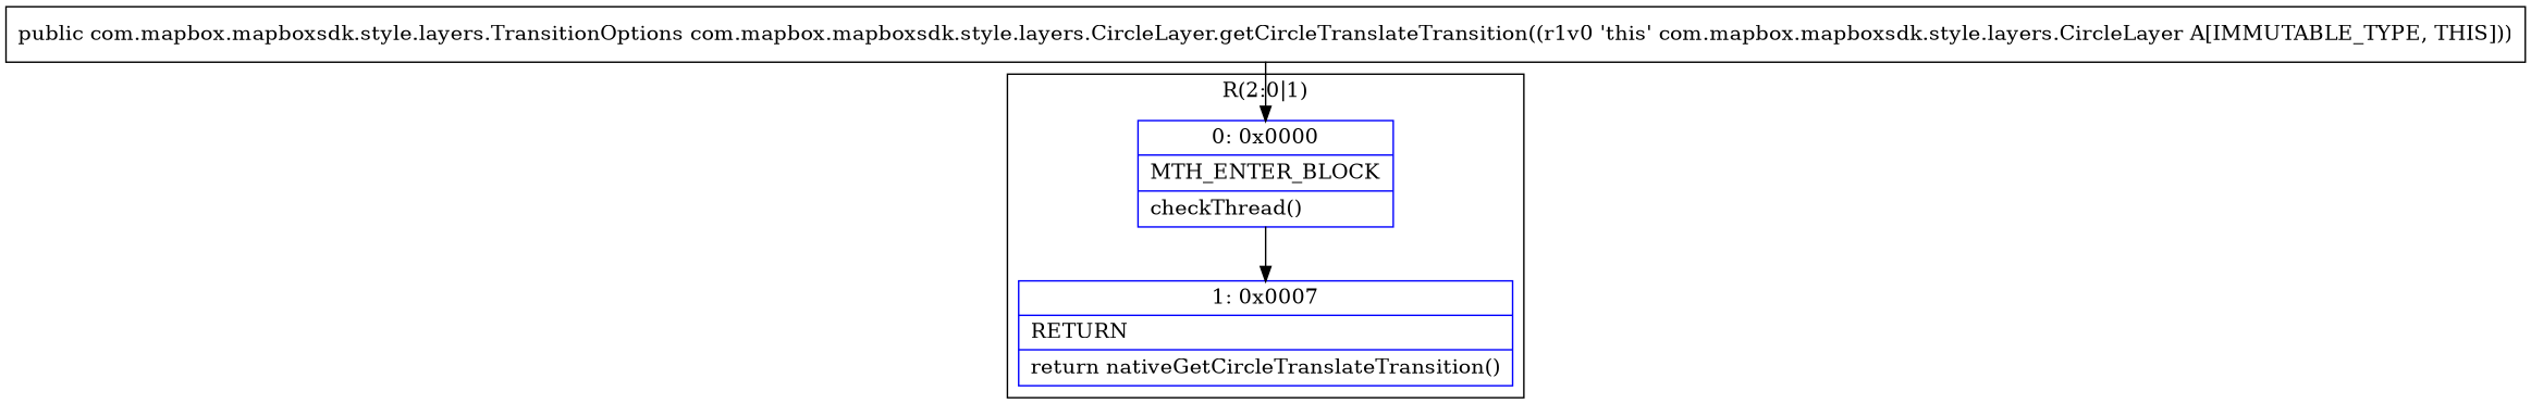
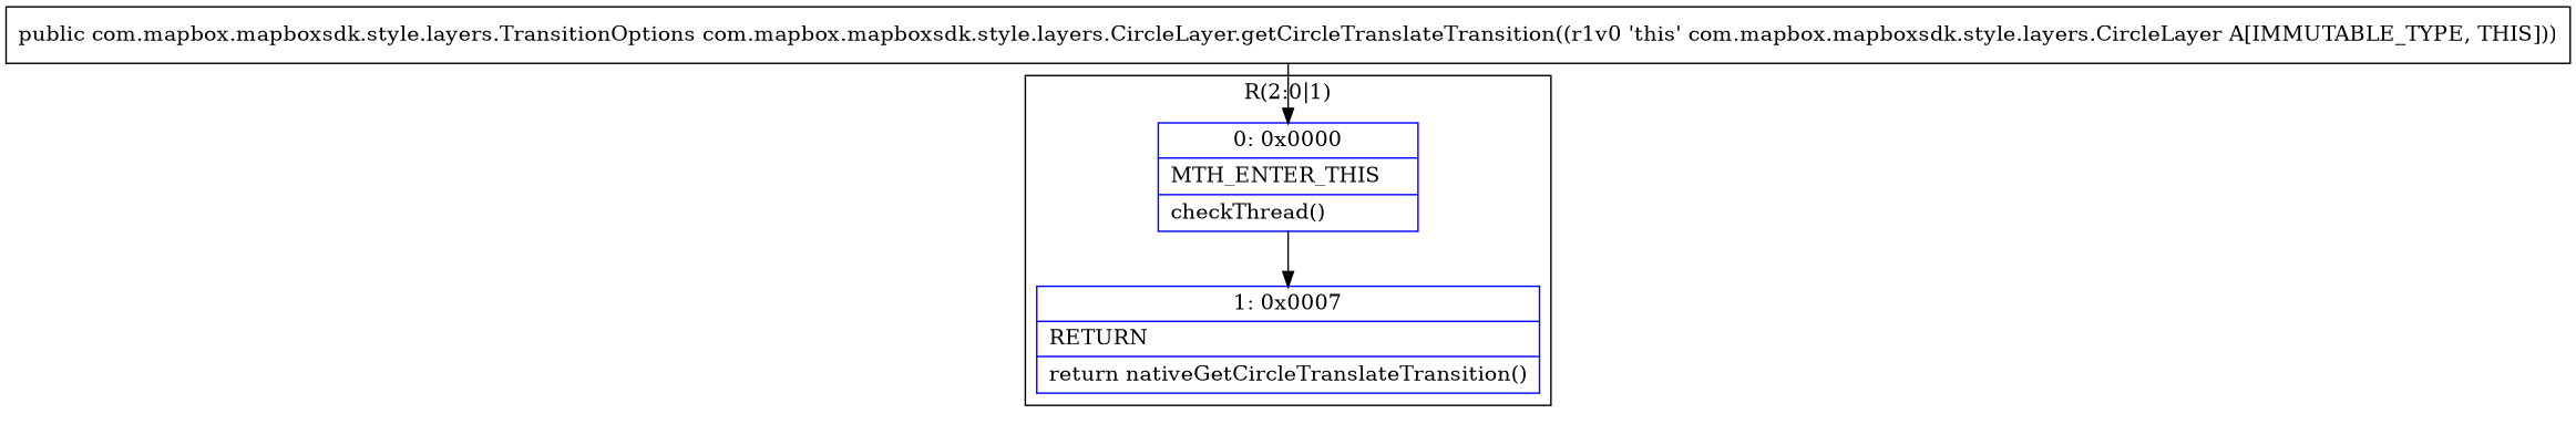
  digraph {
    node [color=blue shape=record]
-   n1 [label="{0\:\ 0x0000|MTH_ENTER_BLOCK\l|checkThread()\l}"]
+   n1 [label="{0\:\ 0x0000|MTH_ENTER_THIS\l|checkThread()\l}"]
    n2 [label="{1\:\ 0x0007|RETURN\l|return nativeGetCircleTranslateTransition()\l}"]
    n3 [label="{public com.mapbox.mapboxsdk.style.layers.TransitionOptions com.mapbox.mapboxsdk.style.layers.CircleLayer.getCircleTranslateTransition((r1v0 'this' com.mapbox.mapboxsdk.style.layers.CircleLayer A[IMMUTABLE_TYPE, THIS])) }" color=""]
    subgraph cluster_1 {
      label="R(2:0|1)"
      n1
      n2
    }
    n1 -> n2
    n3 -> n1
  }
